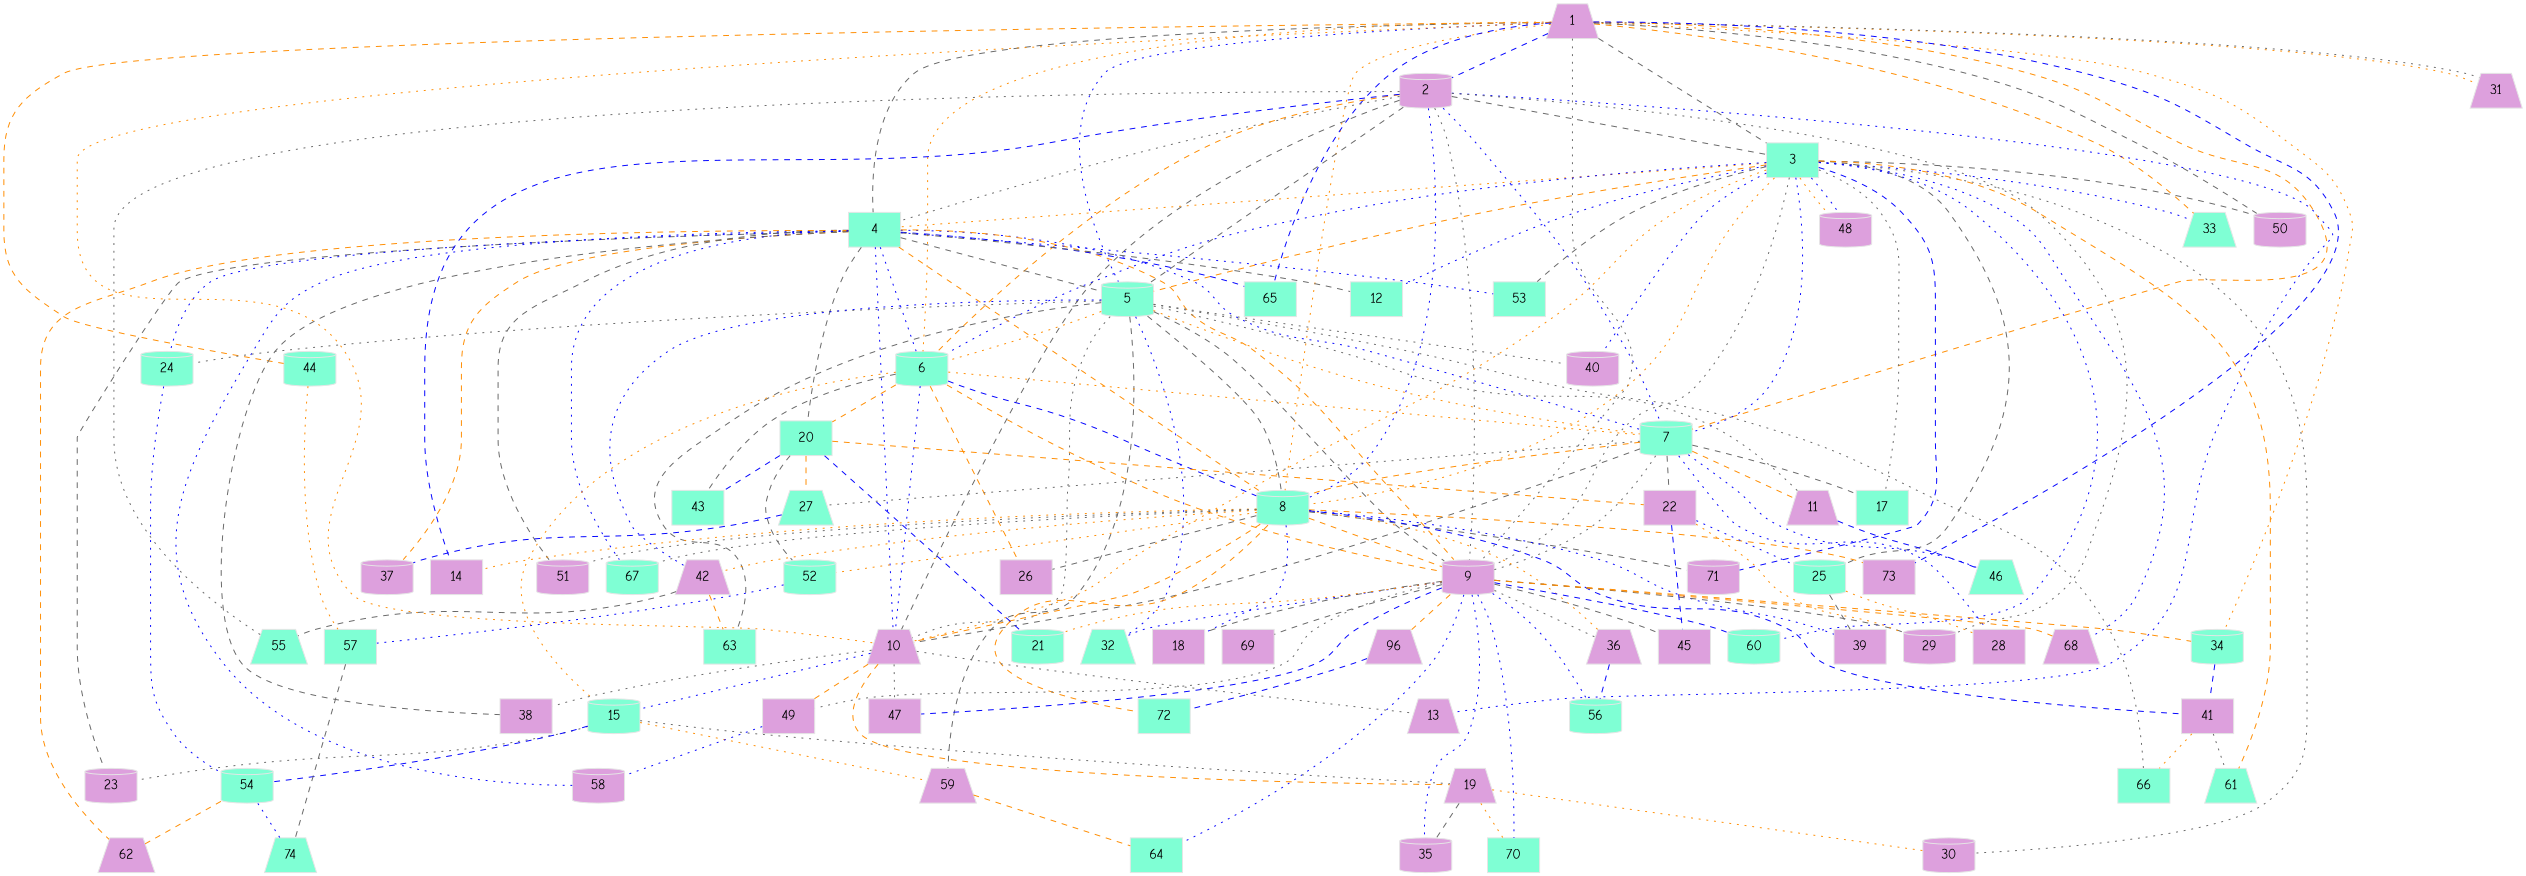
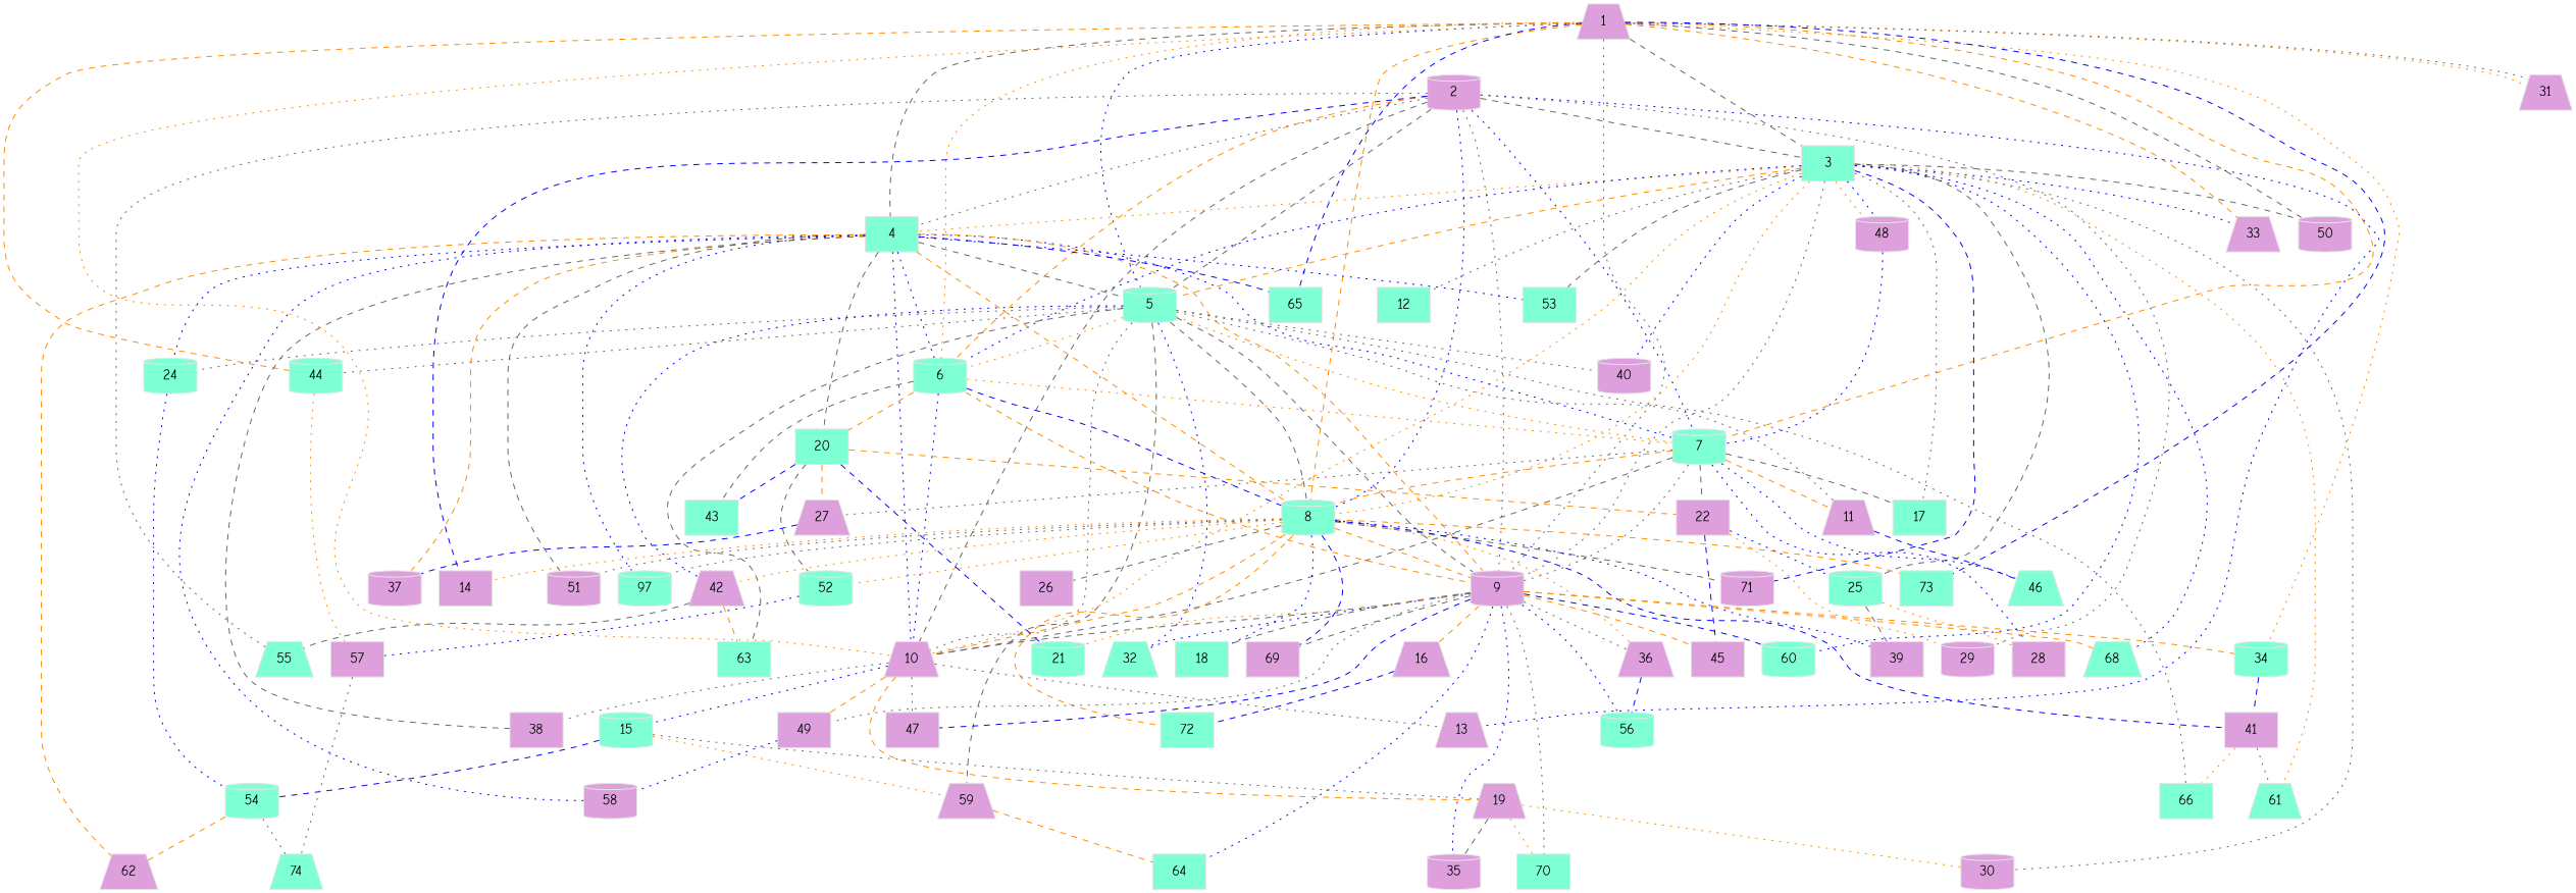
  graph {
    fontname="Comic Neue"
    node [color=gray90 fillcolor=plum fontname="Comic Neue" shape=cylinder style=filled]
    edge [color=gray40 fontname="Comic Neue" style=dotted]
    1 [shape=trapezium]
    2
    3 [fillcolor=aquamarine shape=box]
    4 [fillcolor=aquamarine shape=box]
    5 [fillcolor=aquamarine]
    6 [fillcolor=aquamarine]
    7 [fillcolor=aquamarine]
    8 [fillcolor=aquamarine]
    9
    10 [shape=trapezium]
    31 [shape=trapezium]
-   33 [fillcolor=aquamarine shape=trapezium]
+   33 [shape=trapezium]
    34 [fillcolor=aquamarine]
    44 [fillcolor=aquamarine]
    50
    65 [fillcolor=aquamarine shape=box]
-   73 [shape=box]
+   73 [fillcolor=aquamarine shape=box]
    13 [shape=trapezium]
    14 [shape=box]
    29
    55 [fillcolor=aquamarine shape=trapezium]
    12 [fillcolor=aquamarine shape=box]
    17 [fillcolor=aquamarine shape=box]
    25 [fillcolor=aquamarine]
    30
    40
    48
    53 [fillcolor=aquamarine shape=box]
    60 [fillcolor=aquamarine]
    61 [fillcolor=aquamarine shape=trapezium]
-   68 [shape=trapezium]
+   68 [fillcolor=aquamarine shape=trapezium]
    71
    20 [fillcolor=aquamarine shape=box]
-   23
    24 [fillcolor=aquamarine]
    37
    38 [shape=box]
    51
    58
    62 [shape=trapezium]
-   67 [fillcolor=aquamarine]
+   67 [fillcolor=aquamarine label=97]
    11 [shape=trapezium]
    32 [fillcolor=aquamarine shape=trapezium]
    42 [shape=trapezium]
    59 [shape=trapezium]
    63 [fillcolor=aquamarine shape=box]
    66 [fillcolor=aquamarine shape=box]
    15 [fillcolor=aquamarine]
    26 [shape=box]
    43 [fillcolor=aquamarine shape=box]
    22 [shape=box]
-   27 [fillcolor=aquamarine shape=trapezium]
+   27 [shape=trapezium]
    28 [shape=box]
    46 [fillcolor=aquamarine shape=trapezium]
-   18 [shape=box]
+   18 [fillcolor=aquamarine shape=box]
    36 [shape=trapezium]
    39 [shape=box]
    41 [shape=box]
    52 [fillcolor=aquamarine]
    69 [shape=box]
    72 [fillcolor=aquamarine shape=box]
-   16 [shape=trapezium label=96]
+   16 [shape=trapezium]
    21 [fillcolor=aquamarine]
    35
    45 [shape=box]
    47 [shape=box]
    49 [shape=box]
    56 [fillcolor=aquamarine]
    64 [fillcolor=aquamarine shape=box]
    70 [fillcolor=aquamarine shape=box]
    19 [shape=trapezium]
-   57 [fillcolor=aquamarine shape=box]
+   57 [shape=box]
    54 [fillcolor=aquamarine]
    74 [fillcolor=aquamarine shape=trapezium]
-   1 -- 2 [color=blue style=dashed]
    1 -- 3 [style=dashed]
    1 -- 4 [style=dashed]
    1 -- 5 [color=blue]
    1 -- 6 [color=darkorange]
    1 -- 7 [color=darkorange style=dashed]
-   1 -- 8 [color=darkorange]
+   1 -- 8 [color=darkorange style=dashed]
    1 -- 9
    1 -- 10 [color=darkorange]
    1 -- 31 [color=darkorange]
    1 -- 31
    1 -- 33 [color=darkorange style=dashed]
    1 -- 34 [color=darkorange]
    1 -- 44 [color=darkorange style=dashed]
    1 -- 50 [style=dashed]
    1 -- 65 [color=blue style=dashed]
    1 -- 73 [color=blue style=dashed]
    2 -- 3 [style=dashed]
    2 -- 4
    2 -- 5 [style=dashed]
    2 -- 6 [color=darkorange style=dashed]
    2 -- 7 [color=blue]
    2 -- 8 [color=blue]
    2 -- 9
    2 -- 10 [style=dashed]
    2 -- 13 [color=blue]
    2 -- 14 [color=blue style=dashed]
    2 -- 29
    2 -- 55
    3 -- 4 [color=darkorange]
    3 -- 5 [color=darkorange style=dashed]
    3 -- 6 [color=blue]
-   3 -- 7 [color=blue]
+   48 -- 7 [color=blue]
    3 -- 8 [color=darkorange]
    3 -- 9
    3 -- 10 [color=darkorange]
    3 -- 33 [color=blue]
    3 -- 50 [style=dashed]
-   3 -- 12 [color=blue]
+   3 -- 12
    3 -- 17
    3 -- 25 [style=dashed]
    3 -- 30
    3 -- 40 [color=blue]
    3 -- 48 [color=darkorange]
    3 -- 48 [color=blue]
    3 -- 53 [style=dashed]
    3 -- 60 [color=blue]
-   3 -- 61 [color=darkorange style=dashed]
+   3 -- 61 [color=darkorange]
    3 -- 68 [color=blue]
    3 -- 71 [color=blue style=dashed]
    4 -- 5 [style=dashed]
    4 -- 6 [color=blue]
    4 -- 7 [color=blue]
    4 -- 8 [color=darkorange style=dashed]
    4 -- 9 [color=darkorange style=dashed]
    4 -- 10 [color=blue]
    4 -- 65 [color=blue style=dashed]
-   4 -- 12 [style=dashed]
    4 -- 53 [color=blue]
    4 -- 20 [style=dashed]
-   4 -- 23 [style=dashed]
    4 -- 24 [color=blue]
    4 -- 37 [color=darkorange style=dashed]
    4 -- 38 [style=dashed]
    4 -- 51 [style=dashed]
    4 -- 58 [color=blue]
    4 -- 62 [color=darkorange style=dashed]
    4 -- 67 [color=blue]
    5 -- 6 [color=darkorange]
    5 -- 7 [color=darkorange]
    5 -- 8 [style=dashed]
    5 -- 9 [style=dashed]
    5 -- 10
+   5 -- 44
    5 -- 40
    5 -- 24
    5 -- 11
    5 -- 32 [color=blue]
    5 -- 42 [color=blue]
    5 -- 59 [style=dashed]
    5 -- 63 [style=dashed]
    5 -- 66
    6 -- 7 [color=darkorange]
    6 -- 8 [color=blue style=dashed]
    6 -- 9 [color=darkorange style=dashed]
    6 -- 10 [color=blue]
    6 -- 20 [color=darkorange style=dashed]
-   6 -- 15 [color=darkorange]
-   6 -- 26 [color=darkorange style=dashed]
    6 -- 43 [style=dashed]
    7 -- 8 [color=darkorange style=dashed]
    7 -- 9
    7 -- 10 [style=dashed]
    7 -- 17 [style=dashed]
    7 -- 11 [color=darkorange style=dashed]
    7 -- 22 [style=dashed]
    7 -- 27
    7 -- 28 [color=blue]
    7 -- 46 [color=blue]
    8 -- 9 [color=darkorange style=dashed]
    8 -- 10 [color=darkorange style=dashed]
    8 -- 73 [color=darkorange style=dashed]
    8 -- 14 [color=darkorange]
    8 -- 71 [style=dashed]
    8 -- 51
    8 -- 67
    8 -- 42 [color=darkorange]
    8 -- 26 [style=dashed]
    8 -- 18 [color=blue]
    8 -- 36 [color=darkorange]
    8 -- 39 [color=blue]
    8 -- 41 [color=blue style=dashed]
    8 -- 52 [color=darkorange]
+   8 -- 69 [color=blue style=dashed]
    8 -- 72 [color=darkorange style=dashed]
-   9 -- 29 [style=dashed]
+   9 -- 10 [style=dashed]
    9 -- 34 [color=darkorange style=dashed]
    9 -- 60 [color=blue style=dashed]
    9 -- 68 [color=darkorange style=dashed]
    9 -- 32 [color=blue]
    9 -- 18 [style=dashed]
    9 -- 36
    9 -- 69 [style=dashed]
    9 -- 16 [color=darkorange style=dashed]
    9 -- 21 [color=darkorange]
    9 -- 35 [color=blue]
-   9 -- 45 [style=dashed]
+   9 -- 45 [color=darkorange style=dashed]
    9 -- 47 [color=blue style=dashed]
    9 -- 49
    9 -- 56 [color=blue]
    9 -- 64 [color=blue]
-   9 -- 70 [color=blue]
+   9 -- 70
    10 -- 13
    10 -- 38
    10 -- 15 [color=blue]
    10 -- 47
    10 -- 49 [color=darkorange style=dashed]
    10 -- 19 [color=darkorange style=dashed]
    34 -- 41 [color=blue style=dashed]
    44 -- 57 [color=darkorange]
    25 -- 28 [color=darkorange]
    25 -- 39 [style=dashed]
    20 -- 43 [color=blue style=dashed]
    20 -- 22 [color=darkorange style=dashed]
    20 -- 27 [color=darkorange style=dashed]
    20 -- 52 [style=dashed]
    20 -- 21 [color=blue style=dashed]
    24 -- 54 [color=blue]
    11 -- 46 [color=blue style=dashed]
    42 -- 55 [style=dashed]
    42 -- 63 [color=darkorange style=dashed]
    59 -- 64 [color=darkorange style=dashed]
-   15 -- 23
    15 -- 59 [color=darkorange]
    15 -- 19
    15 -- 54 [color=blue style=dashed]
    22 -- 29 [color=darkorange]
    22 -- 25 [color=blue]
    22 -- 45 [color=blue style=dashed]
    27 -- 37 [color=blue style=dashed]
    36 -- 56 [color=blue style=dashed]
    41 -- 61
    41 -- 66 [color=darkorange]
    52 -- 57 [color=blue]
    16 -- 72 [color=blue style=dashed]
    49 -- 58 [color=blue]
    19 -- 30 [color=darkorange]
    19 -- 35 [style=dashed]
    19 -- 70 [color=darkorange]
-   57 -- 74 [style=dashed]
+   57 -- 74
    54 -- 62 [color=darkorange style=dashed]
-   54 -- 74 [color=blue]
+   54 -- 74
  }
